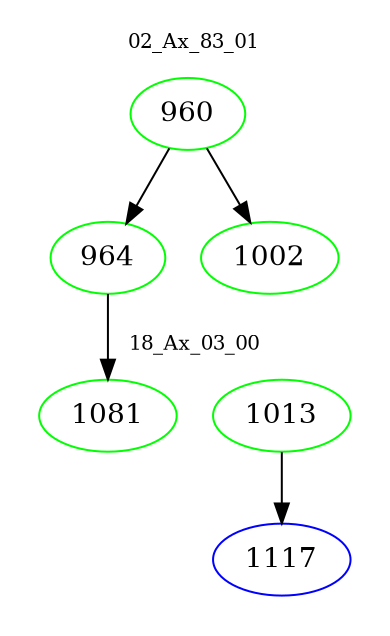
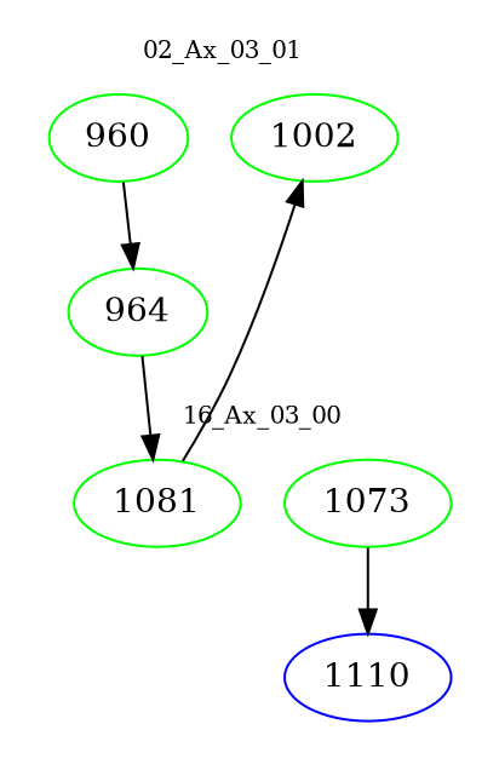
  digraph {
    node [color=green]
    edge [color=black]
-   n1 [label=1013]
-   n2 [color=blue label=1117]
+   n1 [label=1073]
+   n2 [color=blue label=1110]
    n3 [label=1081]
    n4 [label=960]
    n5 [label=964]
    n6 [label=1002]
    subgraph cluster_1 {
      color=white
      fontsize=10
-     label="18_Ax_03_00"
+     label="16_Ax_03_00"
      n1
      n2
      n3
    }
    subgraph cluster_2 {
      color=white
      fontsize=10
-     label="02_Ax_83_01"
+     label="02_Ax_03_01"
      n4
      n5
      n6
    }
    n1 -> n2
    n4 -> n5
-   n4 -> n6
+   n3 -> n6
    n5 -> n3
  }
